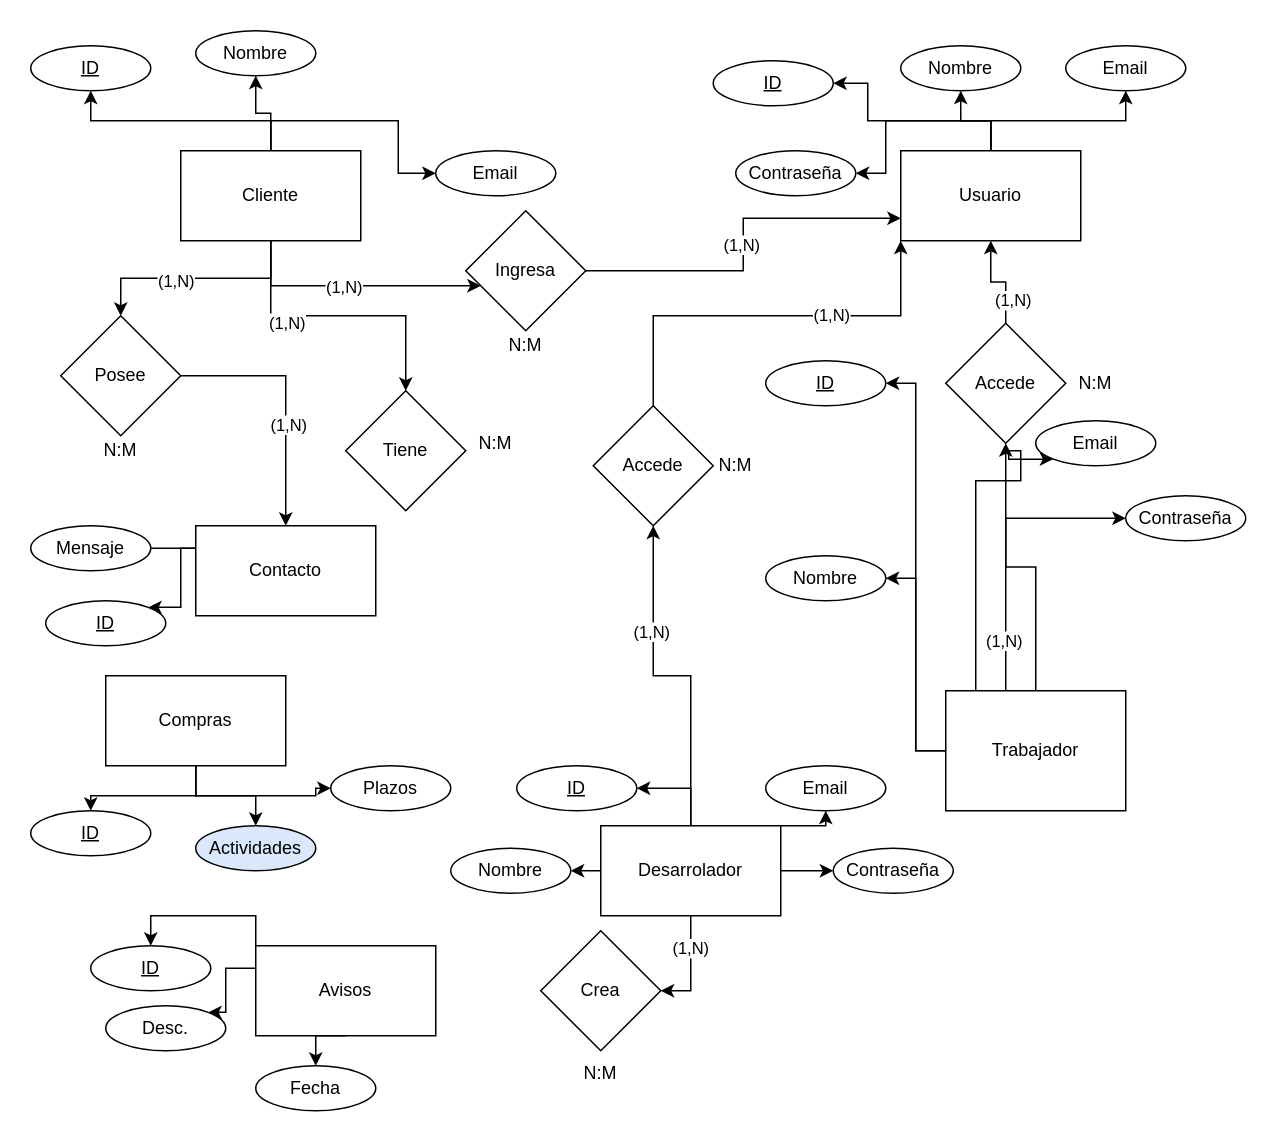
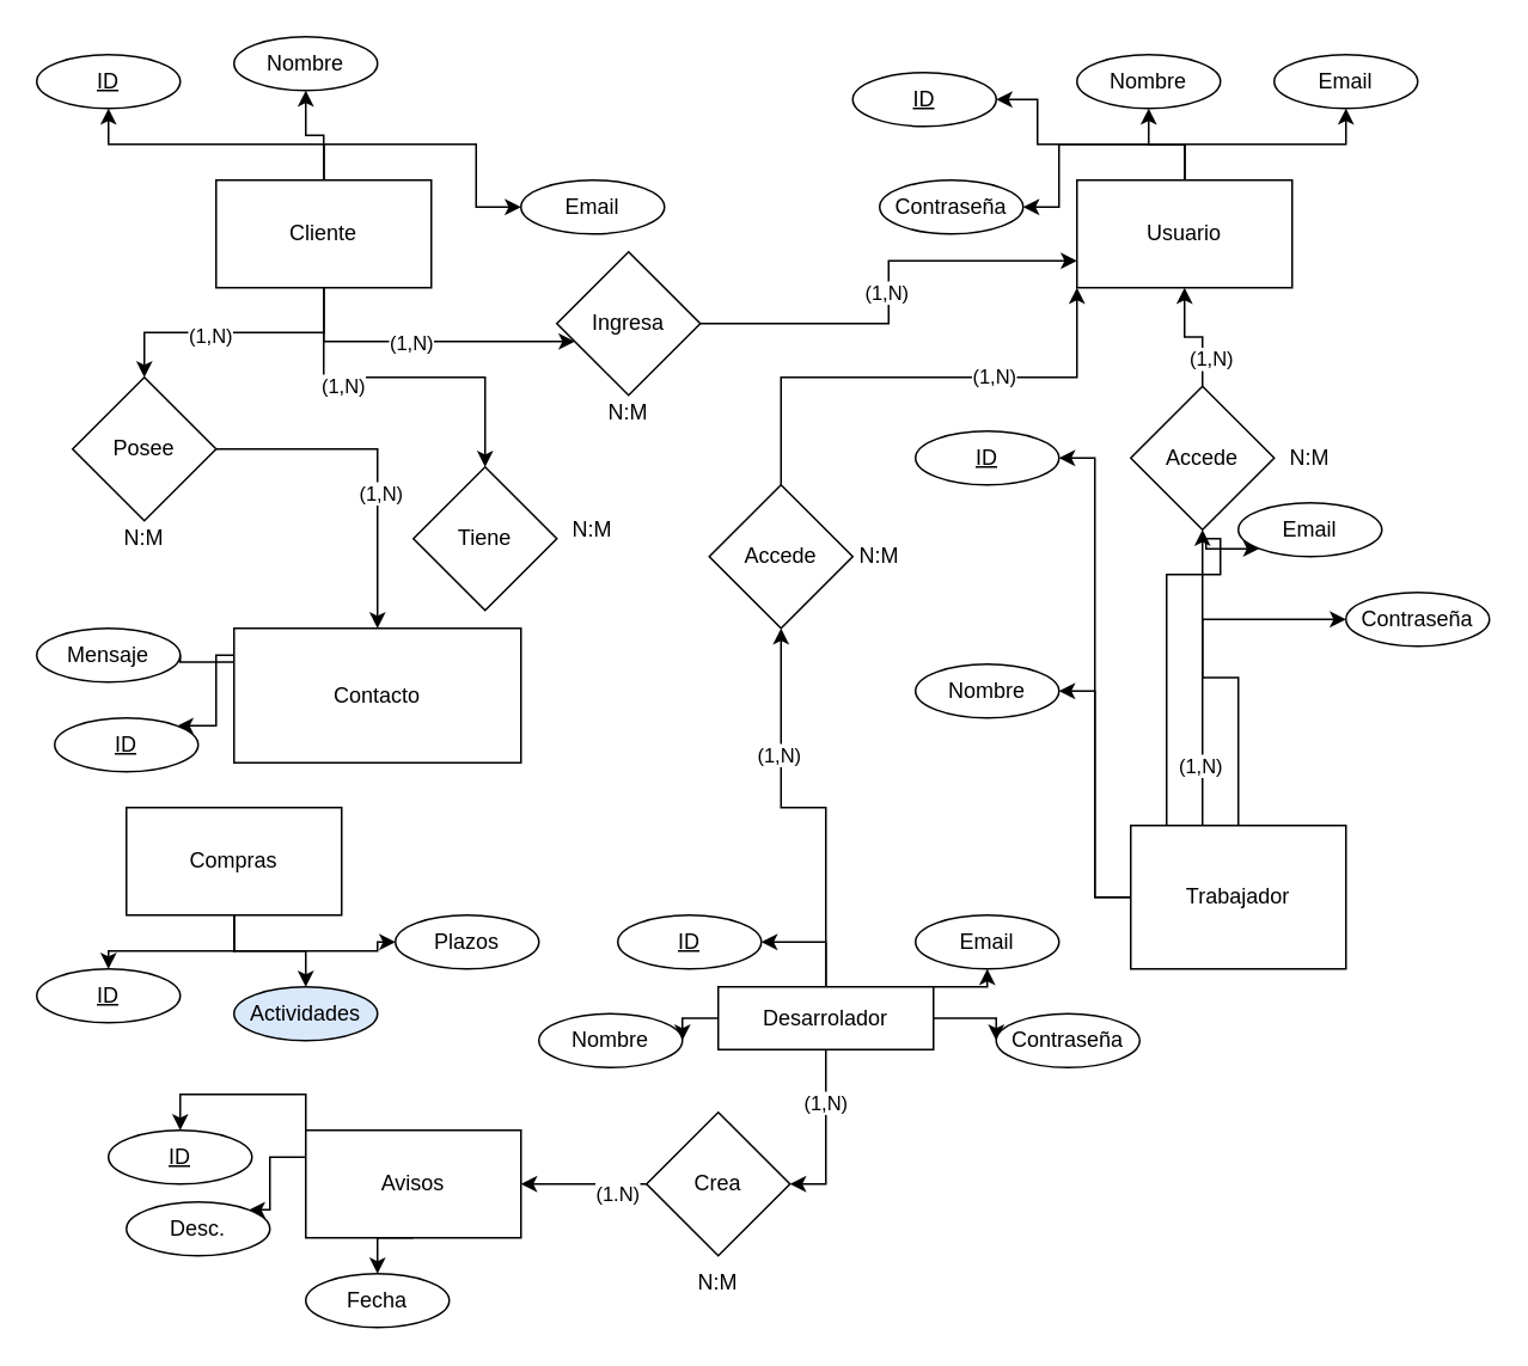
  <mxCell id="0" />
  <mxCell id="1" parent="0" />
  <mxCell id="2" style="edgeStyle=orthogonalEdgeStyle;rounded=0;orthogonalLoop=1;jettySize=auto;html=1;entryX=0.5;entryY=0;entryDx=0;entryDy=0;" edge="1" parent="1" source="11" target="12"><mxGeometry relative="1" as="geometry"><mxPoint x="260" y="240" as="targetPoint" /></mxGeometry></mxCell>
  <mxCell id="3" value="(1,N)" style="edgeLabel;html=1;align=center;verticalAlign=middle;resizable=0;points=[];" vertex="1" connectable="0" parent="2"><mxGeometry x="-0.368" y="-4" relative="1" as="geometry"><mxPoint as="offset" /></mxGeometry></mxCell>
  <mxCell id="4" style="edgeStyle=orthogonalEdgeStyle;rounded=0;orthogonalLoop=1;jettySize=auto;html=1;exitX=0.5;exitY=0;exitDx=0;exitDy=0;entryX=0.5;entryY=1;entryDx=0;entryDy=0;" edge="1" parent="1" source="11" target="18"><mxGeometry relative="1" as="geometry" /></mxCell>
  <mxCell id="5" style="edgeStyle=orthogonalEdgeStyle;rounded=0;orthogonalLoop=1;jettySize=auto;html=1;" edge="1" parent="1" source="11" target="22"><mxGeometry relative="1" as="geometry"><mxPoint x="100" y="240" as="targetPoint" /></mxGeometry></mxCell>
  <mxCell id="6" value="(1,N)" style="edgeLabel;html=1;align=center;verticalAlign=middle;resizable=0;points=[];" vertex="1" connectable="0" parent="5"><mxGeometry x="0.187" y="1" relative="1" as="geometry"><mxPoint as="offset" /></mxGeometry></mxCell>
  <mxCell id="7" style="edgeStyle=orthogonalEdgeStyle;rounded=0;orthogonalLoop=1;jettySize=auto;html=1;exitX=0.5;exitY=0;exitDx=0;exitDy=0;entryX=0.5;entryY=1;entryDx=0;entryDy=0;" edge="1" parent="1" source="11" target="17"><mxGeometry relative="1" as="geometry" /></mxCell>
  <mxCell id="8" style="edgeStyle=orthogonalEdgeStyle;rounded=0;orthogonalLoop=1;jettySize=auto;html=1;exitX=0.5;exitY=0;exitDx=0;exitDy=0;entryX=0;entryY=0.5;entryDx=0;entryDy=0;" edge="1" parent="1" source="11" target="19"><mxGeometry relative="1" as="geometry" /></mxCell>
  <mxCell id="9" style="edgeStyle=orthogonalEdgeStyle;rounded=0;orthogonalLoop=1;jettySize=auto;html=1;" edge="1" parent="1" source="11" target="42"><mxGeometry relative="1" as="geometry"><mxPoint x="480" y="190" as="targetPoint" /><Array as="points"><mxPoint x="260" y="190" /><mxPoint x="461" y="190" /></Array></mxGeometry></mxCell>
  <mxCell id="10" value="(1,N)" style="edgeLabel;html=1;align=center;verticalAlign=middle;resizable=0;points=[];" vertex="1" connectable="0" parent="9"><mxGeometry x="-0.086" relative="1" as="geometry"><mxPoint as="offset" /></mxGeometry></mxCell>
  <mxCell id="11" value="Cliente" style="rounded=0;whiteSpace=wrap;html=1;" vertex="1" parent="1"><mxGeometry x="120" y="100" width="120" height="60" as="geometry" /></mxCell>
  <mxCell id="12" value="Tiene" style="rhombus;whiteSpace=wrap;html=1;" vertex="1" parent="1"><mxGeometry x="230" y="260" width="80" height="80" as="geometry" /></mxCell>
  <mxCell id="13" style="edgeStyle=orthogonalEdgeStyle;rounded=0;orthogonalLoop=1;jettySize=auto;html=1;entryX=0.5;entryY=0;entryDx=0;entryDy=0;" edge="1" parent="1" source="16" target="28"><mxGeometry relative="1" as="geometry"><mxPoint x="130" y="540" as="targetPoint" /></mxGeometry></mxCell>
  <mxCell id="14" style="edgeStyle=orthogonalEdgeStyle;rounded=0;orthogonalLoop=1;jettySize=auto;html=1;exitX=0.5;exitY=1;exitDx=0;exitDy=0;entryX=0.5;entryY=0;entryDx=0;entryDy=0;" edge="1" parent="1" source="16" target="29"><mxGeometry relative="1" as="geometry" /></mxCell>
  <mxCell id="15" style="edgeStyle=orthogonalEdgeStyle;rounded=0;orthogonalLoop=1;jettySize=auto;html=1;exitX=0.5;exitY=1;exitDx=0;exitDy=0;entryX=0;entryY=0.5;entryDx=0;entryDy=0;" edge="1" parent="1" source="16" target="30"><mxGeometry relative="1" as="geometry" /></mxCell>
  <mxCell id="16" value="Compras" style="rounded=0;whiteSpace=wrap;html=1;" vertex="1" parent="1"><mxGeometry x="70" y="450" width="120" height="60" as="geometry" /></mxCell>
  <mxCell id="17" value="&lt;u style=&quot;&quot;&gt;ID&lt;/u&gt;" style="ellipse;whiteSpace=wrap;html=1;rounded=0;" vertex="1" parent="1"><mxGeometry x="20" y="30" width="80" height="30" as="geometry" /></mxCell>
  <mxCell id="18" value="Nombre" style="ellipse;whiteSpace=wrap;html=1;rounded=0;" vertex="1" parent="1"><mxGeometry x="130" y="20" width="80" height="30" as="geometry" /></mxCell>
  <mxCell id="19" value="Email" style="ellipse;whiteSpace=wrap;html=1;rounded=0;" vertex="1" parent="1"><mxGeometry x="290" y="100" width="80" height="30" as="geometry" /></mxCell>
  <mxCell id="20" style="edgeStyle=orthogonalEdgeStyle;rounded=0;orthogonalLoop=1;jettySize=auto;html=1;" edge="1" parent="1" source="22" target="25"><mxGeometry relative="1" as="geometry"><mxPoint x="190" y="380" as="targetPoint" /></mxGeometry></mxCell>
  <mxCell id="21" value="(1,N)" style="edgeLabel;html=1;align=center;verticalAlign=middle;resizable=0;points=[];" vertex="1" connectable="0" parent="20"><mxGeometry x="0.2" y="1" relative="1" as="geometry"><mxPoint as="offset" /></mxGeometry></mxCell>
  <mxCell id="22" value="Posee" style="rhombus;whiteSpace=wrap;html=1;" vertex="1" parent="1"><mxGeometry x="40" y="210" width="80" height="80" as="geometry" /></mxCell>
  <mxCell id="23" style="edgeStyle=orthogonalEdgeStyle;rounded=0;orthogonalLoop=1;jettySize=auto;html=1;exitX=0;exitY=0.25;exitDx=0;exitDy=0;entryX=1;entryY=0.5;entryDx=0;entryDy=0;endArrow=none;" edge="1" parent="1" source="25" target="26"><mxGeometry relative="1" as="geometry" /></mxCell>
  <mxCell id="24" style="edgeStyle=orthogonalEdgeStyle;rounded=0;orthogonalLoop=1;jettySize=auto;html=1;exitX=0;exitY=0.25;exitDx=0;exitDy=0;entryX=1;entryY=0;entryDx=0;entryDy=0;" edge="1" parent="1" source="25" target="27"><mxGeometry relative="1" as="geometry"><Array as="points"><mxPoint x="120" y="365" /><mxPoint x="120" y="404" /></Array></mxGeometry></mxCell>
- <mxCell id="25" value="Contacto" style="rounded=0;whiteSpace=wrap;html=1;" vertex="1" parent="1"><mxGeometry x="130" y="350" width="120" height="60" as="geometry" /></mxCell>
+ <mxCell id="25" value="Contacto" style="rounded=0;whiteSpace=wrap;html=1;" vertex="1" parent="1"><mxGeometry x="130" y="350" width="160" height="75" as="geometry" /></mxCell>
  <mxCell id="26" value="Mensaje" style="ellipse;whiteSpace=wrap;html=1;rounded=0;" vertex="1" parent="1"><mxGeometry x="20" y="350" width="80" height="30" as="geometry" /></mxCell>
  <mxCell id="27" value="&lt;u style=&quot;&quot;&gt;ID&lt;/u&gt;" style="ellipse;whiteSpace=wrap;html=1;rounded=0;" vertex="1" parent="1"><mxGeometry x="30" y="400" width="80" height="30" as="geometry" /></mxCell>
  <mxCell id="28" value="&lt;u style=&quot;&quot;&gt;ID&lt;/u&gt;" style="ellipse;whiteSpace=wrap;html=1;rounded=0;" vertex="1" parent="1"><mxGeometry x="20" y="540" width="80" height="30" as="geometry" /></mxCell>
  <mxCell id="29" value="Actividades" style="ellipse;whiteSpace=wrap;html=1;rounded=0;fillColor=#dae8fc;" vertex="1" parent="1"><mxGeometry x="130" y="550" width="80" height="30" as="geometry" /></mxCell>
  <mxCell id="30" value="Plazos" style="ellipse;whiteSpace=wrap;html=1;rounded=0;" vertex="1" parent="1"><mxGeometry x="220" y="510" width="80" height="30" as="geometry" /></mxCell>
  <mxCell id="31" style="edgeStyle=orthogonalEdgeStyle;rounded=0;orthogonalLoop=1;jettySize=auto;html=1;entryX=0.5;entryY=1;entryDx=0;entryDy=0;" edge="1" parent="1" source="35" target="37"><mxGeometry relative="1" as="geometry" /></mxCell>
  <mxCell id="32" style="edgeStyle=orthogonalEdgeStyle;rounded=0;orthogonalLoop=1;jettySize=auto;html=1;entryX=0.5;entryY=1;entryDx=0;entryDy=0;" edge="1" parent="1" source="35" target="38"><mxGeometry relative="1" as="geometry" /></mxCell>
  <mxCell id="33" style="edgeStyle=orthogonalEdgeStyle;rounded=0;orthogonalLoop=1;jettySize=auto;html=1;entryX=1;entryY=0.5;entryDx=0;entryDy=0;" edge="1" parent="1" source="35" target="36"><mxGeometry relative="1" as="geometry"><Array as="points"><mxPoint x="660" y="80" /><mxPoint x="578" y="80" /><mxPoint x="578" y="55" /></Array></mxGeometry></mxCell>
  <mxCell id="34" style="edgeStyle=orthogonalEdgeStyle;rounded=0;orthogonalLoop=1;jettySize=auto;html=1;exitX=0.5;exitY=0;exitDx=0;exitDy=0;entryX=1;entryY=0.5;entryDx=0;entryDy=0;" edge="1" parent="1" source="35" target="39"><mxGeometry relative="1" as="geometry"><Array as="points"><mxPoint x="660" y="80" /><mxPoint x="590" y="80" /><mxPoint x="590" y="115" /></Array></mxGeometry></mxCell>
  <mxCell id="35" value="Usuario" style="rounded=0;whiteSpace=wrap;html=1;" vertex="1" parent="1"><mxGeometry x="600" y="100" width="120" height="60" as="geometry" /></mxCell>
  <mxCell id="36" value="&lt;u style=&quot;&quot;&gt;ID&lt;/u&gt;" style="ellipse;whiteSpace=wrap;html=1;rounded=0;" vertex="1" parent="1"><mxGeometry x="475" y="40" width="80" height="30" as="geometry" /></mxCell>
  <mxCell id="37" value="Nombre" style="ellipse;whiteSpace=wrap;html=1;rounded=0;" vertex="1" parent="1"><mxGeometry x="600" y="30" width="80" height="30" as="geometry" /></mxCell>
  <mxCell id="38" value="Email" style="ellipse;whiteSpace=wrap;html=1;rounded=0;" vertex="1" parent="1"><mxGeometry x="710" y="30" width="80" height="30" as="geometry" /></mxCell>
  <mxCell id="39" value="Contraseña" style="ellipse;whiteSpace=wrap;html=1;rounded=0;" vertex="1" parent="1"><mxGeometry x="490" y="100" width="80" height="30" as="geometry" /></mxCell>
  <mxCell id="40" style="edgeStyle=orthogonalEdgeStyle;rounded=0;orthogonalLoop=1;jettySize=auto;html=1;entryX=0;entryY=0.75;entryDx=0;entryDy=0;" edge="1" parent="1" source="42" target="35"><mxGeometry relative="1" as="geometry" /></mxCell>
  <mxCell id="41" value="(1,N)" style="edgeLabel;html=1;align=center;verticalAlign=middle;resizable=0;points=[];" vertex="1" connectable="0" parent="40"><mxGeometry x="0.008" y="2" relative="1" as="geometry"><mxPoint as="offset" /></mxGeometry></mxCell>
  <mxCell id="42" value="Ingresa" style="rhombus;whiteSpace=wrap;html=1;" vertex="1" parent="1"><mxGeometry x="310" y="140" width="80" height="80" as="geometry" /></mxCell>
  <mxCell id="43" style="edgeStyle=orthogonalEdgeStyle;rounded=0;orthogonalLoop=1;jettySize=auto;html=1;entryX=1;entryY=0.5;entryDx=0;entryDy=0;" edge="1" parent="1" source="49" target="50"><mxGeometry relative="1" as="geometry" /></mxCell>
  <mxCell id="44" style="edgeStyle=orthogonalEdgeStyle;rounded=0;orthogonalLoop=1;jettySize=auto;html=1;entryX=1;entryY=0.5;entryDx=0;entryDy=0;" edge="1" parent="1" source="49" target="51"><mxGeometry relative="1" as="geometry" /></mxCell>
  <mxCell id="45" style="edgeStyle=orthogonalEdgeStyle;rounded=0;orthogonalLoop=1;jettySize=auto;html=1;entryX=0;entryY=0.5;entryDx=0;entryDy=0;exitX=0.5;exitY=0;exitDx=0;exitDy=0;" edge="1" parent="1" source="49" target="52"><mxGeometry relative="1" as="geometry"><mxPoint x="740" y="394.39" as="sourcePoint" /><mxPoint x="771.716" y="239.997" as="targetPoint" /><Array as="points"><mxPoint x="670" y="345" /></Array></mxGeometry></mxCell>
  <mxCell id="46" value="(1,N)" style="edgeLabel;html=1;align=center;verticalAlign=middle;resizable=0;points=[];" vertex="1" connectable="0" parent="45"><mxGeometry x="-0.498" y="2" relative="1" as="geometry"><mxPoint as="offset" /></mxGeometry></mxCell>
  <mxCell id="47" style="edgeStyle=orthogonalEdgeStyle;rounded=0;orthogonalLoop=1;jettySize=auto;html=1;entryX=0;entryY=1;entryDx=0;entryDy=0;" edge="1" parent="1" source="49" target="53"><mxGeometry relative="1" as="geometry"><Array as="points"><mxPoint x="650" y="320" /><mxPoint x="680" y="320" /><mxPoint x="680" y="300" /><mxPoint x="672" y="300" /></Array></mxGeometry></mxCell>
  <mxCell id="48" style="edgeStyle=orthogonalEdgeStyle;rounded=0;orthogonalLoop=1;jettySize=auto;html=1;" edge="1" parent="1" source="49" target="56"><mxGeometry relative="1" as="geometry"><mxPoint x="650" y="220" as="targetPoint" /></mxGeometry></mxCell>
  <mxCell id="49" value="Trabajador" style="rounded=0;whiteSpace=wrap;html=1;" vertex="1" parent="1"><mxGeometry x="630" y="460" width="120" height="80" as="geometry" /></mxCell>
  <mxCell id="50" value="&lt;u style=&quot;&quot;&gt;ID&lt;/u&gt;" style="ellipse;whiteSpace=wrap;html=1;rounded=0;" vertex="1" parent="1"><mxGeometry x="510" y="240" width="80" height="30" as="geometry" /></mxCell>
  <mxCell id="51" value="Nombre" style="ellipse;whiteSpace=wrap;html=1;rounded=0;" vertex="1" parent="1"><mxGeometry x="510" y="370" width="80" height="30" as="geometry" /></mxCell>
  <mxCell id="52" value="Contraseña" style="ellipse;whiteSpace=wrap;html=1;rounded=0;" vertex="1" parent="1"><mxGeometry x="750" y="330" width="80" height="30" as="geometry" /></mxCell>
  <mxCell id="53" value="Email" style="ellipse;whiteSpace=wrap;html=1;rounded=0;" vertex="1" parent="1"><mxGeometry x="690" y="280" width="80" height="30" as="geometry" /></mxCell>
  <mxCell id="54" style="edgeStyle=orthogonalEdgeStyle;rounded=0;orthogonalLoop=1;jettySize=auto;html=1;entryX=0.5;entryY=1;entryDx=0;entryDy=0;" edge="1" parent="1" source="56" target="35"><mxGeometry relative="1" as="geometry" /></mxCell>
  <mxCell id="55" value="(1,N)" style="edgeLabel;html=1;align=center;verticalAlign=middle;resizable=0;points=[];" vertex="1" connectable="0" parent="54"><mxGeometry x="-0.508" y="-4" relative="1" as="geometry"><mxPoint as="offset" /></mxGeometry></mxCell>
  <mxCell id="56" value="Accede" style="rhombus;whiteSpace=wrap;html=1;" vertex="1" parent="1"><mxGeometry x="630" y="215" width="80" height="80" as="geometry" /></mxCell>
  <mxCell id="57" style="edgeStyle=orthogonalEdgeStyle;rounded=0;orthogonalLoop=1;jettySize=auto;html=1;exitX=0.5;exitY=1;exitDx=0;exitDy=0;" edge="1" parent="1" source="53" target="53"><mxGeometry relative="1" as="geometry" /></mxCell>
  <mxCell id="58" style="edgeStyle=orthogonalEdgeStyle;rounded=0;orthogonalLoop=1;jettySize=auto;html=1;entryX=1;entryY=0.5;entryDx=0;entryDy=0;" edge="1" parent="1" source="66" target="67"><mxGeometry relative="1" as="geometry" /></mxCell>
  <mxCell id="59" style="edgeStyle=orthogonalEdgeStyle;rounded=0;orthogonalLoop=1;jettySize=auto;html=1;entryX=0.5;entryY=1;entryDx=0;entryDy=0;" edge="1" parent="1" source="66" target="73"><mxGeometry relative="1" as="geometry"><mxPoint x="440" y="310" as="targetPoint" /></mxGeometry></mxCell>
  <mxCell id="60" value="(1,N)" style="edgeLabel;html=1;align=center;verticalAlign=middle;resizable=0;points=[];" vertex="1" connectable="0" parent="59"><mxGeometry x="0.378" y="2" relative="1" as="geometry"><mxPoint as="offset" /></mxGeometry></mxCell>
  <mxCell id="61" style="edgeStyle=orthogonalEdgeStyle;rounded=0;orthogonalLoop=1;jettySize=auto;html=1;exitX=1;exitY=0;exitDx=0;exitDy=0;entryX=0.5;entryY=1;entryDx=0;entryDy=0;" edge="1" parent="1" source="66" target="69"><mxGeometry relative="1" as="geometry" /></mxCell>
  <mxCell id="62" style="edgeStyle=orthogonalEdgeStyle;rounded=0;orthogonalLoop=1;jettySize=auto;html=1;exitX=0;exitY=0.5;exitDx=0;exitDy=0;entryX=1;entryY=0.5;entryDx=0;entryDy=0;" edge="1" parent="1" source="66" target="68"><mxGeometry relative="1" as="geometry" /></mxCell>
  <mxCell id="63" style="edgeStyle=orthogonalEdgeStyle;rounded=0;orthogonalLoop=1;jettySize=auto;html=1;exitX=1;exitY=0.5;exitDx=0;exitDy=0;entryX=0;entryY=0.5;entryDx=0;entryDy=0;" edge="1" parent="1" source="66" target="70"><mxGeometry relative="1" as="geometry" /></mxCell>
  <mxCell id="64" style="edgeStyle=orthogonalEdgeStyle;rounded=0;orthogonalLoop=1;jettySize=auto;html=1;exitX=0.5;exitY=1;exitDx=0;exitDy=0;entryX=1;entryY=0.5;entryDx=0;entryDy=0;" edge="1" parent="1" source="66" target="76"><mxGeometry relative="1" as="geometry"><mxPoint x="420" y="650" as="targetPoint" /></mxGeometry></mxCell>
  <mxCell id="65" value="(1,N)" style="edgeLabel;html=1;align=center;verticalAlign=middle;resizable=0;points=[];" vertex="1" connectable="0" parent="64"><mxGeometry x="-0.4" y="-1" relative="1" as="geometry"><mxPoint as="offset" /></mxGeometry></mxCell>
- <mxCell id="66" value="Desarrolador" style="rounded=0;whiteSpace=wrap;html=1;" vertex="1" parent="1"><mxGeometry x="400" y="550" width="120" height="60" as="geometry" /></mxCell>
+ <mxCell id="66" value="Desarrolador" style="rounded=0;whiteSpace=wrap;html=1;" vertex="1" parent="1"><mxGeometry x="400" y="550" width="120" height="35" as="geometry" /></mxCell>
  <mxCell id="67" value="&lt;u style=&quot;&quot;&gt;ID&lt;/u&gt;" style="ellipse;whiteSpace=wrap;html=1;rounded=0;" vertex="1" parent="1"><mxGeometry x="344" y="510" width="80" height="30" as="geometry" /></mxCell>
  <mxCell id="68" value="Nombre" style="ellipse;whiteSpace=wrap;html=1;rounded=0;" vertex="1" parent="1"><mxGeometry x="300" y="565" width="80" height="30" as="geometry" /></mxCell>
  <mxCell id="69" value="Email" style="ellipse;whiteSpace=wrap;html=1;rounded=0;" vertex="1" parent="1"><mxGeometry x="510" y="510" width="80" height="30" as="geometry" /></mxCell>
  <mxCell id="70" value="Contraseña" style="ellipse;whiteSpace=wrap;html=1;rounded=0;" vertex="1" parent="1"><mxGeometry x="555" y="565" width="80" height="30" as="geometry" /></mxCell>
  <mxCell id="71" style="edgeStyle=orthogonalEdgeStyle;rounded=0;orthogonalLoop=1;jettySize=auto;html=1;entryX=0;entryY=1;entryDx=0;entryDy=0;" edge="1" parent="1" source="73" target="35"><mxGeometry relative="1" as="geometry"><Array as="points"><mxPoint x="435" y="210" /><mxPoint x="600" y="210" /></Array></mxGeometry></mxCell>
  <mxCell id="72" value="(1,N)" style="edgeLabel;html=1;align=center;verticalAlign=middle;resizable=0;points=[];" vertex="1" connectable="0" parent="71"><mxGeometry x="0.294" y="1" relative="1" as="geometry"><mxPoint as="offset" /></mxGeometry></mxCell>
  <mxCell id="73" value="Accede" style="rhombus;whiteSpace=wrap;html=1;" vertex="1" parent="1"><mxGeometry x="395" y="270" width="80" height="80" as="geometry" /></mxCell>
+ <mxCell id="74" style="edgeStyle=orthogonalEdgeStyle;rounded=0;orthogonalLoop=1;jettySize=auto;html=1;" edge="1" parent="1" source="76" target="80"><mxGeometry relative="1" as="geometry"><mxPoint x="270" y="660" as="targetPoint" /></mxGeometry></mxCell>
+ <mxCell id="75" value="(1.N)" style="edgeLabel;html=1;align=center;verticalAlign=middle;resizable=0;points=[];" vertex="1" connectable="0" parent="74"><mxGeometry x="-0.52" y="5" relative="1" as="geometry"><mxPoint as="offset" /></mxGeometry></mxCell>
  <mxCell id="76" value="Crea" style="rhombus;whiteSpace=wrap;html=1;" vertex="1" parent="1"><mxGeometry x="360" y="620" width="80" height="80" as="geometry" /></mxCell>
  <mxCell id="77" style="edgeStyle=orthogonalEdgeStyle;rounded=0;orthogonalLoop=1;jettySize=auto;html=1;exitX=0;exitY=0;exitDx=0;exitDy=0;entryX=0.5;entryY=0;entryDx=0;entryDy=0;" edge="1" parent="1" source="80" target="81"><mxGeometry relative="1" as="geometry" /></mxCell>
  <mxCell id="78" style="edgeStyle=orthogonalEdgeStyle;rounded=0;orthogonalLoop=1;jettySize=auto;html=1;exitX=0;exitY=0.25;exitDx=0;exitDy=0;entryX=1;entryY=0;entryDx=0;entryDy=0;" edge="1" parent="1" source="80" target="82"><mxGeometry relative="1" as="geometry" /></mxCell>
  <mxCell id="79" style="edgeStyle=orthogonalEdgeStyle;rounded=0;orthogonalLoop=1;jettySize=auto;html=1;exitX=0.5;exitY=1;exitDx=0;exitDy=0;entryX=0.5;entryY=0;entryDx=0;entryDy=0;" edge="1" parent="1" source="80" target="83"><mxGeometry relative="1" as="geometry" /></mxCell>
  <mxCell id="80" value="Avisos" style="rounded=0;whiteSpace=wrap;html=1;" vertex="1" parent="1"><mxGeometry x="170" y="630" width="120" height="60" as="geometry" /></mxCell>
  <mxCell id="81" value="&lt;u style=&quot;&quot;&gt;ID&lt;/u&gt;" style="ellipse;whiteSpace=wrap;html=1;rounded=0;" vertex="1" parent="1"><mxGeometry x="60" y="630" width="80" height="30" as="geometry" /></mxCell>
  <mxCell id="82" value="Desc." style="ellipse;whiteSpace=wrap;html=1;rounded=0;" vertex="1" parent="1"><mxGeometry x="70" y="670" width="80" height="30" as="geometry" /></mxCell>
  <mxCell id="83" value="Fecha" style="ellipse;whiteSpace=wrap;html=1;rounded=0;" vertex="1" parent="1"><mxGeometry x="170" y="710" width="80" height="30" as="geometry" /></mxCell>
  <mxCell id="84" value="N:M" style="text;html=1;align=center;verticalAlign=middle;whiteSpace=wrap;rounded=0;" vertex="1" parent="1"><mxGeometry x="300" y="280" width="60" height="30" as="geometry" /></mxCell>
  <mxCell id="85" value="N:M" style="text;html=1;align=center;verticalAlign=middle;whiteSpace=wrap;rounded=0;" vertex="1" parent="1"><mxGeometry x="320" y="215" width="60" height="30" as="geometry" /></mxCell>
  <mxCell id="86" value="N:M" style="text;html=1;align=center;verticalAlign=middle;whiteSpace=wrap;rounded=0;" vertex="1" parent="1"><mxGeometry x="50" y="285" width="60" height="30" as="geometry" /></mxCell>
  <mxCell id="87" value="N:M" style="text;html=1;align=center;verticalAlign=middle;whiteSpace=wrap;rounded=0;" vertex="1" parent="1"><mxGeometry x="460" y="295" width="60" height="30" as="geometry" /></mxCell>
  <mxCell id="88" value="N:M" style="text;html=1;align=center;verticalAlign=middle;whiteSpace=wrap;rounded=0;" vertex="1" parent="1"><mxGeometry x="700" y="240" width="60" height="30" as="geometry" /></mxCell>
  <mxCell id="89" value="N:M" style="text;html=1;align=center;verticalAlign=middle;whiteSpace=wrap;rounded=0;" vertex="1" parent="1"><mxGeometry x="370" y="700" width="60" height="30" as="geometry" /></mxCell>
